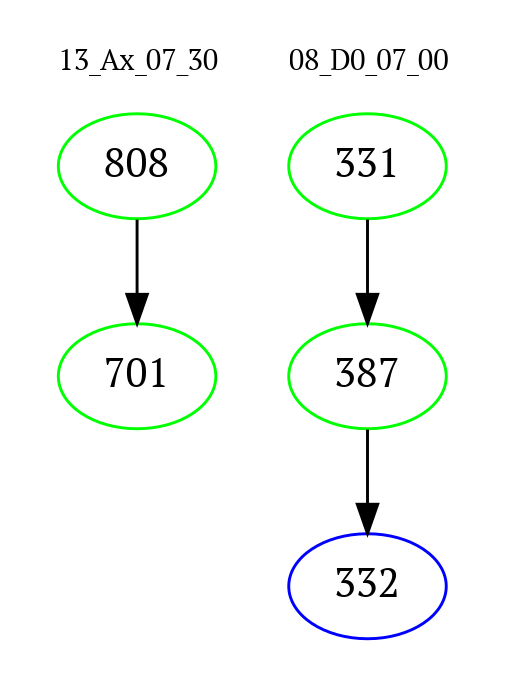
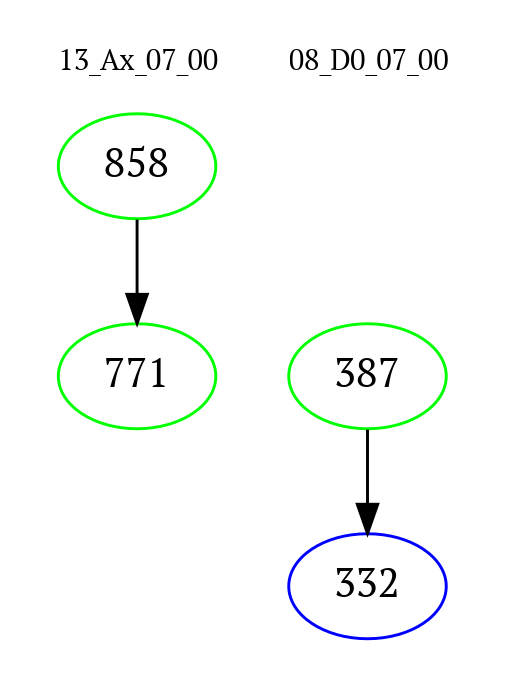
  digraph {
    fontname="PT Serif"
    node [color=green fontname="PT Serif"]
    edge [color=black fontname="PT Serif"]
-   n1 [label=808]
-   n2 [label=701]
-   n3 [label=331]
+   n1 [label=858]
+   n2 [label=771]
    n4 [label=387]
    n5 [color=blue label=332]
    subgraph cluster_1 {
      color=white
      fontsize=10
-     label="13_Ax_07_30"
+     label="13_Ax_07_00"
      n1
      n2
    }
    subgraph cluster_2 {
      color=white
      fontsize=10
      label="08_D0_07_00"
-     n3
      n4
      n5
    }
    n1 -> n2
-   n3 -> n4
    n4 -> n5
  }
